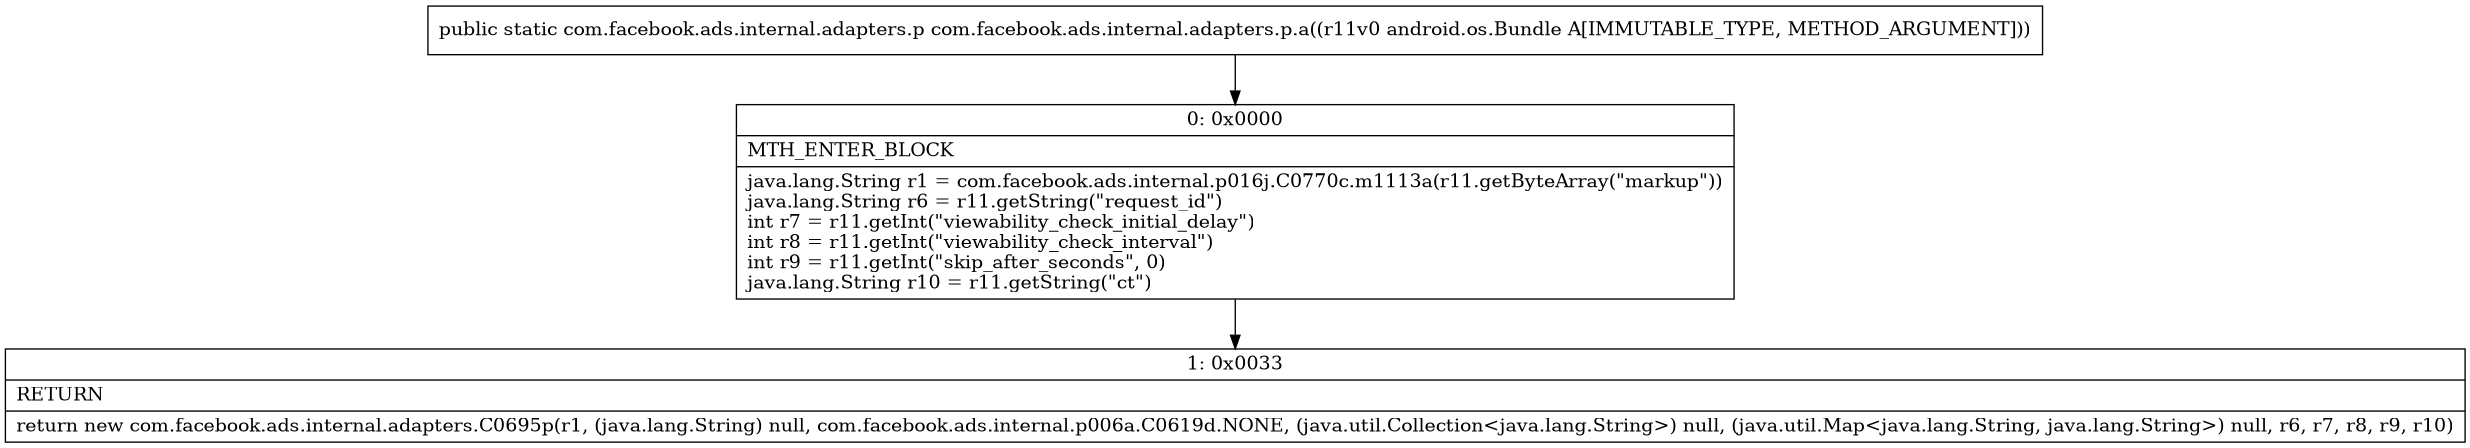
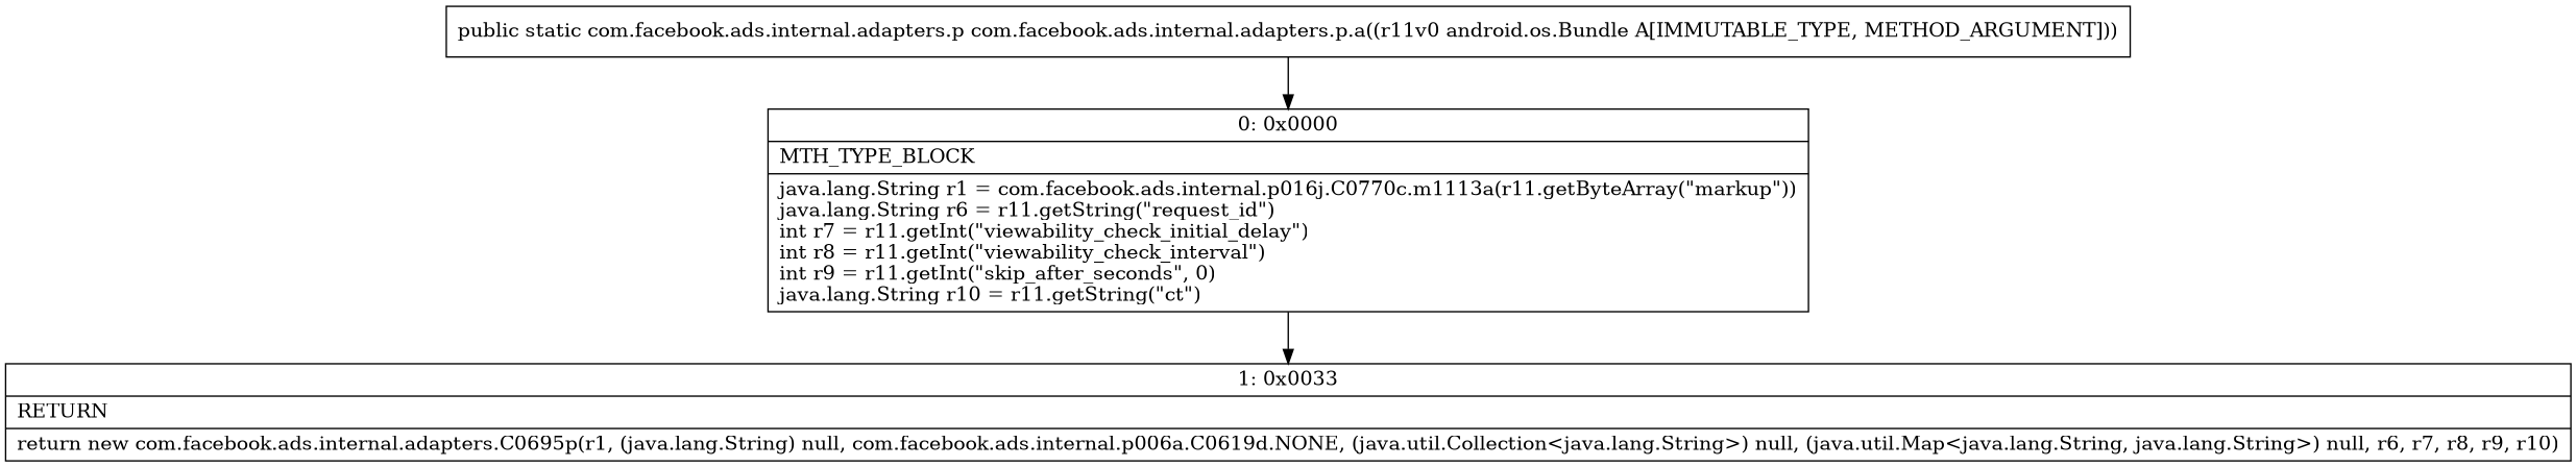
  digraph {
    node [shape=record]
-   n1 [label="{0\:\ 0x0000|MTH_ENTER_BLOCK\l|java.lang.String r1 = com.facebook.ads.internal.p016j.C0770c.m1113a(r11.getByteArray(\"markup\"))\ljava.lang.String r6 = r11.getString(\"request_id\")\lint r7 = r11.getInt(\"viewability_check_initial_delay\")\lint r8 = r11.getInt(\"viewability_check_interval\")\lint r9 = r11.getInt(\"skip_after_seconds\", 0)\ljava.lang.String r10 = r11.getString(\"ct\")\l}"]
+   n1 [label="{0\:\ 0x0000|MTH_TYPE_BLOCK\l|java.lang.String r1 = com.facebook.ads.internal.p016j.C0770c.m1113a(r11.getByteArray(\"markup\"))\ljava.lang.String r6 = r11.getString(\"request_id\")\lint r7 = r11.getInt(\"viewability_check_initial_delay\")\lint r8 = r11.getInt(\"viewability_check_interval\")\lint r9 = r11.getInt(\"skip_after_seconds\", 0)\ljava.lang.String r10 = r11.getString(\"ct\")\l}"]
    n2 [label="{1\:\ 0x0033|RETURN\l|return new com.facebook.ads.internal.adapters.C0695p(r1, (java.lang.String) null, com.facebook.ads.internal.p006a.C0619d.NONE, (java.util.Collection\<java.lang.String\>) null, (java.util.Map\<java.lang.String, java.lang.String\>) null, r6, r7, r8, r9, r10)\l}"]
    n3 [label="{public static com.facebook.ads.internal.adapters.p com.facebook.ads.internal.adapters.p.a((r11v0 android.os.Bundle A[IMMUTABLE_TYPE, METHOD_ARGUMENT])) }"]
    n1 -> n2
    n3 -> n1
  }
